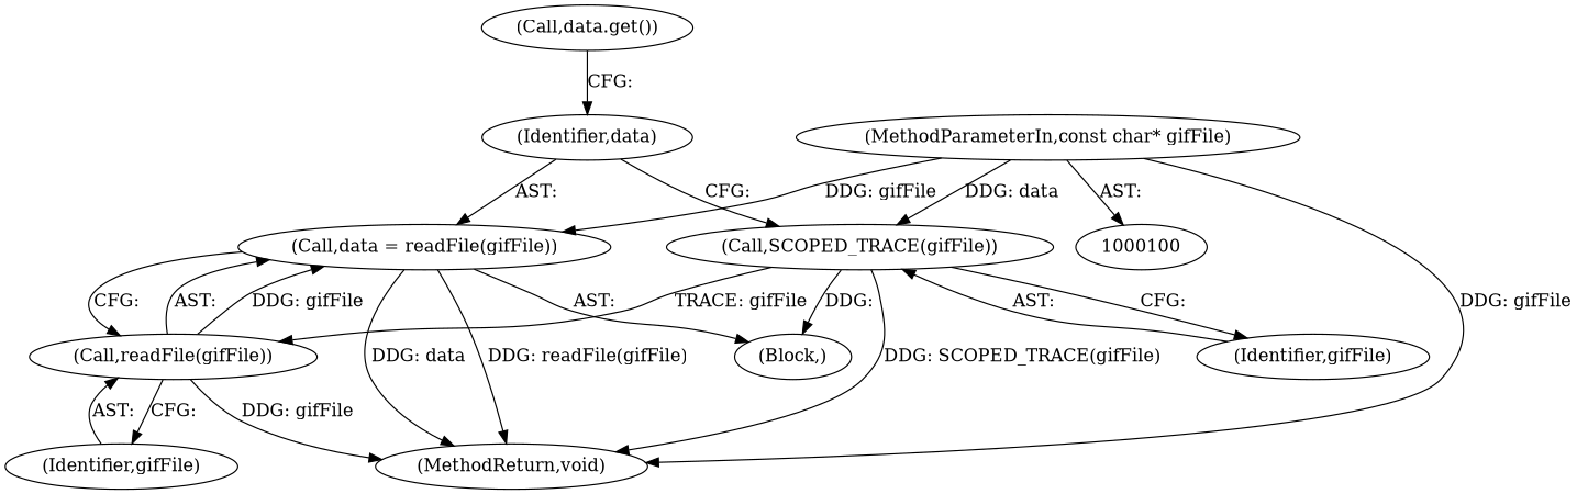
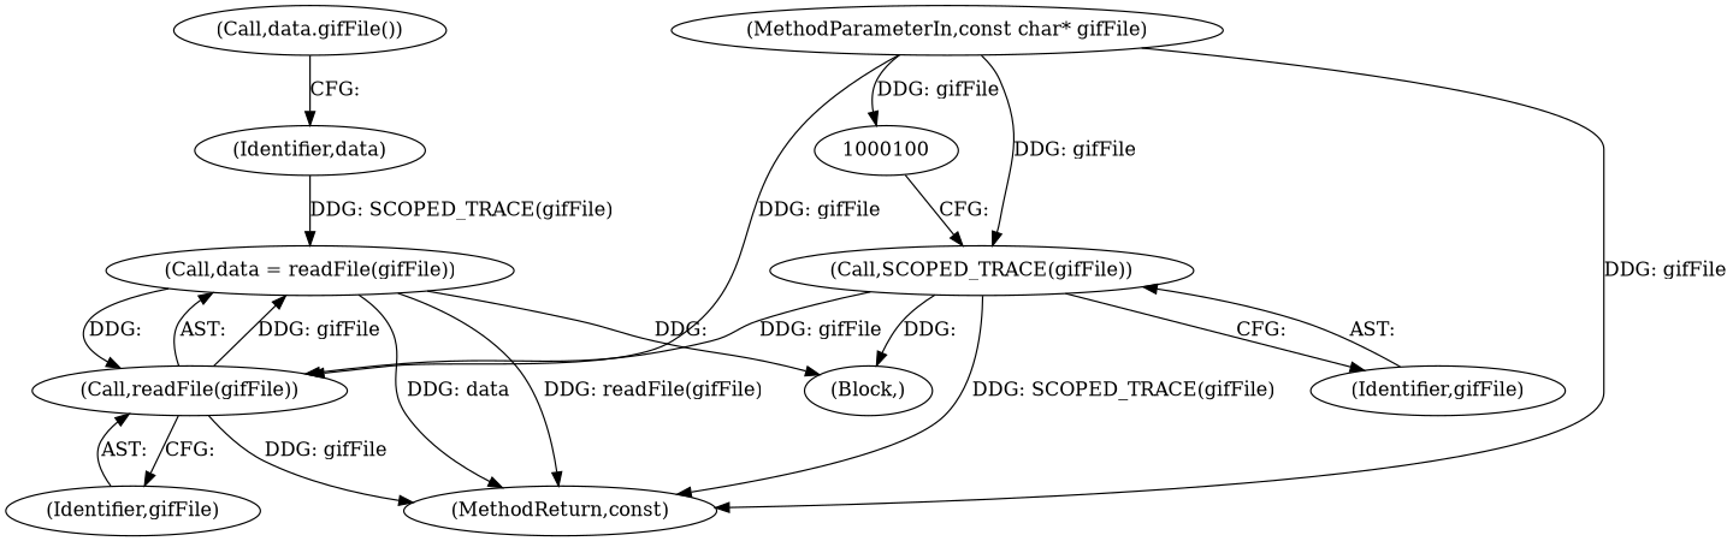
  digraph {
    n1 [label="(Call,data = readFile(gifFile))"]
    n2 [label="(Call,readFile(gifFile))"]
-   n3 [label="(MethodReturn,void)"]
+   n3 [label="(MethodReturn,const)"]
    n4 [label="(Block,)"]
    n5 [label="(Identifier,gifFile)"]
    n6 [label="(Call,SCOPED_TRACE(gifFile))"]
    n7 [label="(Identifier,gifFile)"]
    n8 [label="(MethodParameterIn,const char* gifFile)"]
    1000100
-   n10 [label="(Call,data.get())"]
+   n10 [label="(Call,data.gifFile())"]
    n11 [label="(Identifier,data)"]
-   n1 -> n2 [label="CFG: "]
+   n1 -> n2 [label="DDG: "]
    n1 -> n3 [label="DDG: readFile(gifFile)"]
    n1 -> n3 [label="DDG: data"]
-   n1 -> n4 [label="AST: "]
+   n1 -> n4 [label="DDG: "]
    n2 -> n1 [label="AST: "]
    n2 -> n1 [label="DDG: gifFile"]
    n2 -> n3 [label="DDG: gifFile"]
    n2 -> n5 [label="CFG: "]
    n5 -> n2 [label="AST: "]
-   n6 -> n2 [label="TRACE: gifFile"]
+   n6 -> n2 [label="DDG: gifFile"]
    n6 -> n3 [label="DDG: SCOPED_TRACE(gifFile)"]
    n6 -> n4 [label="DDG: "]
    n6 -> n7 [label="CFG: "]
    n7 -> n6 [label="AST: "]
-   n8 -> n1 [label="DDG: gifFile"]
+   n8 -> n2 [label="DDG: gifFile"]
    n8 -> n3 [label="DDG: gifFile"]
-   n8 -> n6 [label="DDG: data"]
-   n8 -> 1000100 [label="AST: "]
+   n8 -> n6 [label="DDG: gifFile"]
+   n8 -> 1000100 [label="DDG: gifFile"]
    n10 -> n11 [label="CFG: "]
-   n11 -> n1 [label="AST: "]
-   n11 -> n6 [label="CFG: "]
+   n11 -> n1 [label="DDG: SCOPED_TRACE(gifFile)"]
+   1000100 -> n6 [label="CFG: "]
  }
